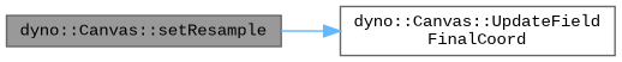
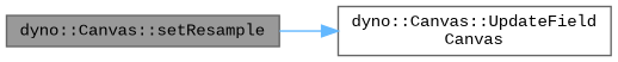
  digraph {
    rankdir=LR
    fontname="Liberation Mono"
    node [fontname="Liberation Mono" fontsize=10 shape=box style=filled]
    n1 [color=gray40 fillcolor=grey60 fontcolor=black height=0.2 label="dyno::Canvas::setResample" width=0.4]
-   n2 [color=grey40 fillcolor=white height=0.2 label="dyno::Canvas::UpdateField\lFinalCoord" width=0.4]
+   n2 [color=grey40 fillcolor=white height=0.2 label="dyno::Canvas::UpdateField\lCanvas" width=0.4]
    n1 -> n2 [color=steelblue1 fontname="Liberation Mono" fontsize=10 labelfontname=Helvetica labelfontsize=10 style=solid]
  }
